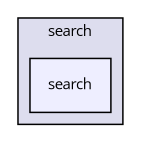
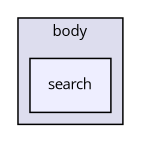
  digraph {
    compound=true
    fontname="Open Sans"
    n1 [fillcolor="#eeeeff" fontname="Open Sans" fontsize=10 label=search pencolor=black shape=box style=filled]
    subgraph cluster_1 {
      bgcolor="#ddddee"
      fontsize=10
-     label=search
+     label=body
      pencolor=black
      n1
    }
  }
